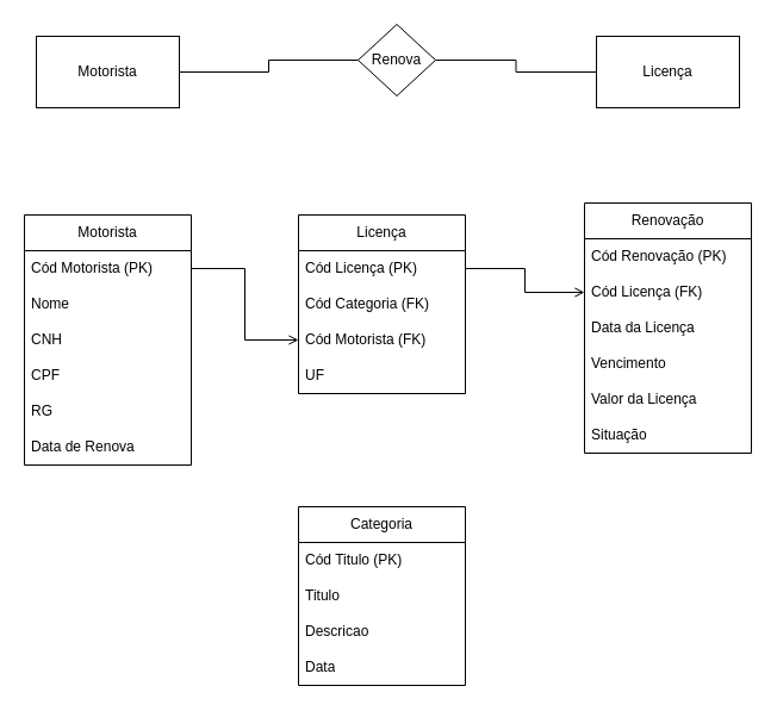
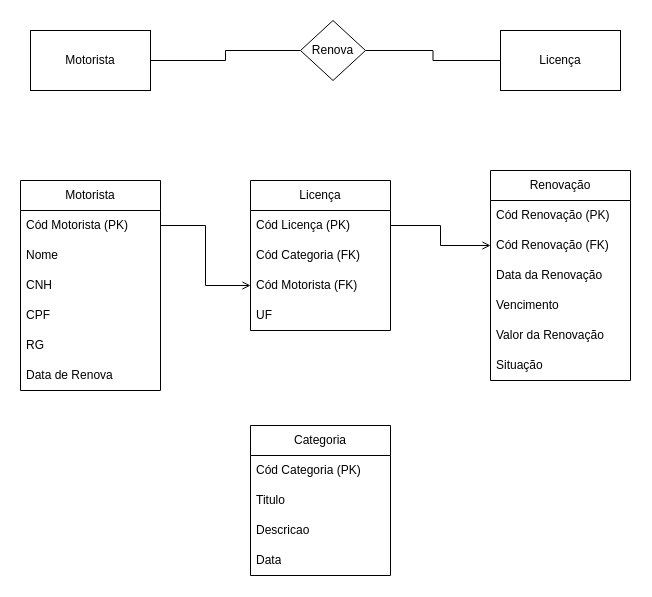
  <mxCell id="0" />
  <mxCell id="1" parent="0" />
  <mxCell id="2" value="Motorista" style="swimlane;fontStyle=0;childLayout=stackLayout;horizontal=1;startSize=30;horizontalStack=0;resizeParent=1;resizeParentMax=0;resizeLast=0;collapsible=1;marginBottom=0;whiteSpace=wrap;html=1;" vertex="1" parent="1"><mxGeometry x="20" y="180" width="140" height="210" as="geometry" /></mxCell>
  <mxCell id="3" value="Cód Motorista (PK)" style="text;strokeColor=none;fillColor=none;align=left;verticalAlign=middle;spacingLeft=4;spacingRight=4;overflow=hidden;points=[[0,0.5],[1,0.5]];portConstraint=eastwest;rotatable=0;whiteSpace=wrap;html=1;" vertex="1" parent="2"><mxGeometry y="30" width="140" height="30" as="geometry" /></mxCell>
  <mxCell id="4" value="Nome" style="text;strokeColor=none;fillColor=none;align=left;verticalAlign=middle;spacingLeft=4;spacingRight=4;overflow=hidden;points=[[0,0.5],[1,0.5]];portConstraint=eastwest;rotatable=0;whiteSpace=wrap;html=1;" vertex="1" parent="2"><mxGeometry y="60" width="140" height="30" as="geometry" /></mxCell>
  <mxCell id="5" value="CNH" style="text;strokeColor=none;fillColor=none;align=left;verticalAlign=middle;spacingLeft=4;spacingRight=4;overflow=hidden;points=[[0,0.5],[1,0.5]];portConstraint=eastwest;rotatable=0;whiteSpace=wrap;html=1;" vertex="1" parent="2"><mxGeometry y="90" width="140" height="30" as="geometry" /></mxCell>
  <mxCell id="6" value="CPF" style="text;strokeColor=none;fillColor=none;align=left;verticalAlign=middle;spacingLeft=4;spacingRight=4;overflow=hidden;points=[[0,0.5],[1,0.5]];portConstraint=eastwest;rotatable=0;whiteSpace=wrap;html=1;" vertex="1" parent="2"><mxGeometry y="120" width="140" height="30" as="geometry" /></mxCell>
  <mxCell id="7" value="RG" style="text;strokeColor=none;fillColor=none;align=left;verticalAlign=middle;spacingLeft=4;spacingRight=4;overflow=hidden;points=[[0,0.5],[1,0.5]];portConstraint=eastwest;rotatable=0;whiteSpace=wrap;html=1;" vertex="1" parent="2"><mxGeometry y="150" width="140" height="30" as="geometry" /></mxCell>
  <mxCell id="8" value="Data de Renova" style="text;strokeColor=none;fillColor=none;align=left;verticalAlign=middle;spacingLeft=4;spacingRight=4;overflow=hidden;points=[[0,0.5],[1,0.5]];portConstraint=eastwest;rotatable=0;whiteSpace=wrap;html=1;" vertex="1" parent="2"><mxGeometry y="180" width="140" height="30" as="geometry" /></mxCell>
  <mxCell id="9" style="edgeStyle=orthogonalEdgeStyle;rounded=0;orthogonalLoop=1;jettySize=auto;html=1;exitX=1;exitY=0.5;exitDx=0;exitDy=0;endArrow=none;endFill=0;" edge="1" parent="1" source="10" target="13"><mxGeometry relative="1" as="geometry" /></mxCell>
  <mxCell id="10" value="Motorista" style="rounded=0;whiteSpace=wrap;html=1;" vertex="1" parent="1"><mxGeometry x="30" y="30" width="120" height="60" as="geometry" /></mxCell>
  <mxCell id="11" value="Licença" style="rounded=0;whiteSpace=wrap;html=1;" vertex="1" parent="1"><mxGeometry x="500" y="30" width="120" height="60" as="geometry" /></mxCell>
  <mxCell id="12" style="edgeStyle=orthogonalEdgeStyle;rounded=0;orthogonalLoop=1;jettySize=auto;html=1;exitX=1;exitY=0.5;exitDx=0;exitDy=0;entryX=0;entryY=0.5;entryDx=0;entryDy=0;endArrow=none;endFill=0;" edge="1" parent="1" source="13" target="11"><mxGeometry relative="1" as="geometry" /></mxCell>
  <mxCell id="13" value="Renova" style="rhombus;whiteSpace=wrap;html=1;" vertex="1" parent="1"><mxGeometry x="300" y="20" width="65" height="60" as="geometry" /></mxCell>
  <mxCell id="14" value="Licença" style="swimlane;fontStyle=0;childLayout=stackLayout;horizontal=1;startSize=30;horizontalStack=0;resizeParent=1;resizeParentMax=0;resizeLast=0;collapsible=1;marginBottom=0;whiteSpace=wrap;html=1;" vertex="1" parent="1"><mxGeometry x="250" y="180" width="140" height="150" as="geometry" /></mxCell>
  <mxCell id="15" value="Cód Licença (PK)" style="text;strokeColor=none;fillColor=none;align=left;verticalAlign=middle;spacingLeft=4;spacingRight=4;overflow=hidden;points=[[0,0.5],[1,0.5]];portConstraint=eastwest;rotatable=0;whiteSpace=wrap;html=1;" vertex="1" parent="14"><mxGeometry y="30" width="140" height="30" as="geometry" /></mxCell>
  <mxCell id="16" value="Cód Categoria (FK)" style="text;strokeColor=none;fillColor=none;align=left;verticalAlign=middle;spacingLeft=4;spacingRight=4;overflow=hidden;points=[[0,0.5],[1,0.5]];portConstraint=eastwest;rotatable=0;whiteSpace=wrap;html=1;" vertex="1" parent="14"><mxGeometry y="60" width="140" height="30" as="geometry" /></mxCell>
  <mxCell id="17" value="Cód Motorista (FK)" style="text;strokeColor=none;fillColor=none;align=left;verticalAlign=middle;spacingLeft=4;spacingRight=4;overflow=hidden;points=[[0,0.5],[1,0.5]];portConstraint=eastwest;rotatable=0;whiteSpace=wrap;html=1;" vertex="1" parent="14"><mxGeometry y="90" width="140" height="30" as="geometry" /></mxCell>
  <mxCell id="18" value="UF" style="text;strokeColor=none;fillColor=none;align=left;verticalAlign=middle;spacingLeft=4;spacingRight=4;overflow=hidden;points=[[0,0.5],[1,0.5]];portConstraint=eastwest;rotatable=0;whiteSpace=wrap;html=1;" vertex="1" parent="14"><mxGeometry y="120" width="140" height="30" as="geometry" /></mxCell>
  <mxCell id="19" value="Renovação" style="swimlane;fontStyle=0;childLayout=stackLayout;horizontal=1;startSize=30;horizontalStack=0;resizeParent=1;resizeParentMax=0;resizeLast=0;collapsible=1;marginBottom=0;whiteSpace=wrap;html=1;" vertex="1" parent="1"><mxGeometry x="490" y="170" width="140" height="210" as="geometry" /></mxCell>
  <mxCell id="20" value="Cód Renovação (PK)" style="text;strokeColor=none;fillColor=none;align=left;verticalAlign=middle;spacingLeft=4;spacingRight=4;overflow=hidden;points=[[0,0.5],[1,0.5]];portConstraint=eastwest;rotatable=0;whiteSpace=wrap;html=1;" vertex="1" parent="19"><mxGeometry y="30" width="140" height="30" as="geometry" /></mxCell>
- <mxCell id="21" value="Cód Licença (FK)" style="text;strokeColor=none;fillColor=none;align=left;verticalAlign=middle;spacingLeft=4;spacingRight=4;overflow=hidden;points=[[0,0.5],[1,0.5]];portConstraint=eastwest;rotatable=0;whiteSpace=wrap;html=1;" vertex="1" parent="19"><mxGeometry y="60" width="140" height="30" as="geometry" /></mxCell>
- <mxCell id="22" value="Data da Licença" style="text;strokeColor=none;fillColor=none;align=left;verticalAlign=middle;spacingLeft=4;spacingRight=4;overflow=hidden;points=[[0,0.5],[1,0.5]];portConstraint=eastwest;rotatable=0;whiteSpace=wrap;html=1;" vertex="1" parent="19"><mxGeometry y="90" width="140" height="30" as="geometry" /></mxCell>
+ <mxCell id="21" value="Cód Renovação (FK)" style="text;strokeColor=none;fillColor=none;align=left;verticalAlign=middle;spacingLeft=4;spacingRight=4;overflow=hidden;points=[[0,0.5],[1,0.5]];portConstraint=eastwest;rotatable=0;whiteSpace=wrap;html=1;" vertex="1" parent="19"><mxGeometry y="60" width="140" height="30" as="geometry" /></mxCell>
+ <mxCell id="22" value="Data da Renovação" style="text;strokeColor=none;fillColor=none;align=left;verticalAlign=middle;spacingLeft=4;spacingRight=4;overflow=hidden;points=[[0,0.5],[1,0.5]];portConstraint=eastwest;rotatable=0;whiteSpace=wrap;html=1;" vertex="1" parent="19"><mxGeometry y="90" width="140" height="30" as="geometry" /></mxCell>
  <mxCell id="23" value="Vencimento" style="text;strokeColor=none;fillColor=none;align=left;verticalAlign=middle;spacingLeft=4;spacingRight=4;overflow=hidden;points=[[0,0.5],[1,0.5]];portConstraint=eastwest;rotatable=0;whiteSpace=wrap;html=1;" vertex="1" parent="19"><mxGeometry y="120" width="140" height="30" as="geometry" /></mxCell>
- <mxCell id="24" value="Valor da Licença" style="text;strokeColor=none;fillColor=none;align=left;verticalAlign=middle;spacingLeft=4;spacingRight=4;overflow=hidden;points=[[0,0.5],[1,0.5]];portConstraint=eastwest;rotatable=0;whiteSpace=wrap;html=1;" vertex="1" parent="19"><mxGeometry y="150" width="140" height="30" as="geometry" /></mxCell>
+ <mxCell id="24" value="Valor da Renovação" style="text;strokeColor=none;fillColor=none;align=left;verticalAlign=middle;spacingLeft=4;spacingRight=4;overflow=hidden;points=[[0,0.5],[1,0.5]];portConstraint=eastwest;rotatable=0;whiteSpace=wrap;html=1;" vertex="1" parent="19"><mxGeometry y="150" width="140" height="30" as="geometry" /></mxCell>
  <mxCell id="25" value="Situação" style="text;strokeColor=none;fillColor=none;align=left;verticalAlign=middle;spacingLeft=4;spacingRight=4;overflow=hidden;points=[[0,0.5],[1,0.5]];portConstraint=eastwest;rotatable=0;whiteSpace=wrap;html=1;" vertex="1" parent="19"><mxGeometry y="180" width="140" height="30" as="geometry" /></mxCell>
  <mxCell id="26" style="edgeStyle=orthogonalEdgeStyle;rounded=0;orthogonalLoop=1;jettySize=auto;html=1;exitX=1;exitY=0.5;exitDx=0;exitDy=0;endArrow=open;" edge="1" parent="1" source="3" target="17"><mxGeometry relative="1" as="geometry" /></mxCell>
  <mxCell id="27" style="edgeStyle=orthogonalEdgeStyle;rounded=0;orthogonalLoop=1;jettySize=auto;html=1;exitX=1;exitY=0.5;exitDx=0;exitDy=0;entryX=0;entryY=0.5;entryDx=0;entryDy=0;endArrow=open;" edge="1" parent="1" source="15" target="21"><mxGeometry relative="1" as="geometry" /></mxCell>
  <mxCell id="28" value="Categoria" style="swimlane;fontStyle=0;childLayout=stackLayout;horizontal=1;startSize=30;horizontalStack=0;resizeParent=1;resizeParentMax=0;resizeLast=0;collapsible=1;marginBottom=0;whiteSpace=wrap;html=1;" vertex="1" parent="1"><mxGeometry x="250" y="425" width="140" height="150" as="geometry" /></mxCell>
- <mxCell id="29" value="Cód Titulo (PK)" style="text;strokeColor=none;fillColor=none;align=left;verticalAlign=middle;spacingLeft=4;spacingRight=4;overflow=hidden;points=[[0,0.5],[1,0.5]];portConstraint=eastwest;rotatable=0;whiteSpace=wrap;html=1;" vertex="1" parent="28"><mxGeometry y="30" width="140" height="30" as="geometry" /></mxCell>
+ <mxCell id="29" value="Cód Categoria (PK)" style="text;strokeColor=none;fillColor=none;align=left;verticalAlign=middle;spacingLeft=4;spacingRight=4;overflow=hidden;points=[[0,0.5],[1,0.5]];portConstraint=eastwest;rotatable=0;whiteSpace=wrap;html=1;" vertex="1" parent="28"><mxGeometry y="30" width="140" height="30" as="geometry" /></mxCell>
  <mxCell id="30" value="Titulo" style="text;strokeColor=none;fillColor=none;align=left;verticalAlign=middle;spacingLeft=4;spacingRight=4;overflow=hidden;points=[[0,0.5],[1,0.5]];portConstraint=eastwest;rotatable=0;whiteSpace=wrap;html=1;" vertex="1" parent="28"><mxGeometry y="60" width="140" height="30" as="geometry" /></mxCell>
  <mxCell id="31" value="Descricao" style="text;strokeColor=none;fillColor=none;align=left;verticalAlign=middle;spacingLeft=4;spacingRight=4;overflow=hidden;points=[[0,0.5],[1,0.5]];portConstraint=eastwest;rotatable=0;whiteSpace=wrap;html=1;" vertex="1" parent="28"><mxGeometry y="90" width="140" height="30" as="geometry" /></mxCell>
  <mxCell id="32" value="Data" style="text;strokeColor=none;fillColor=none;align=left;verticalAlign=middle;spacingLeft=4;spacingRight=4;overflow=hidden;points=[[0,0.5],[1,0.5]];portConstraint=eastwest;rotatable=0;whiteSpace=wrap;html=1;" vertex="1" parent="28"><mxGeometry y="120" width="140" height="30" as="geometry" /></mxCell>
